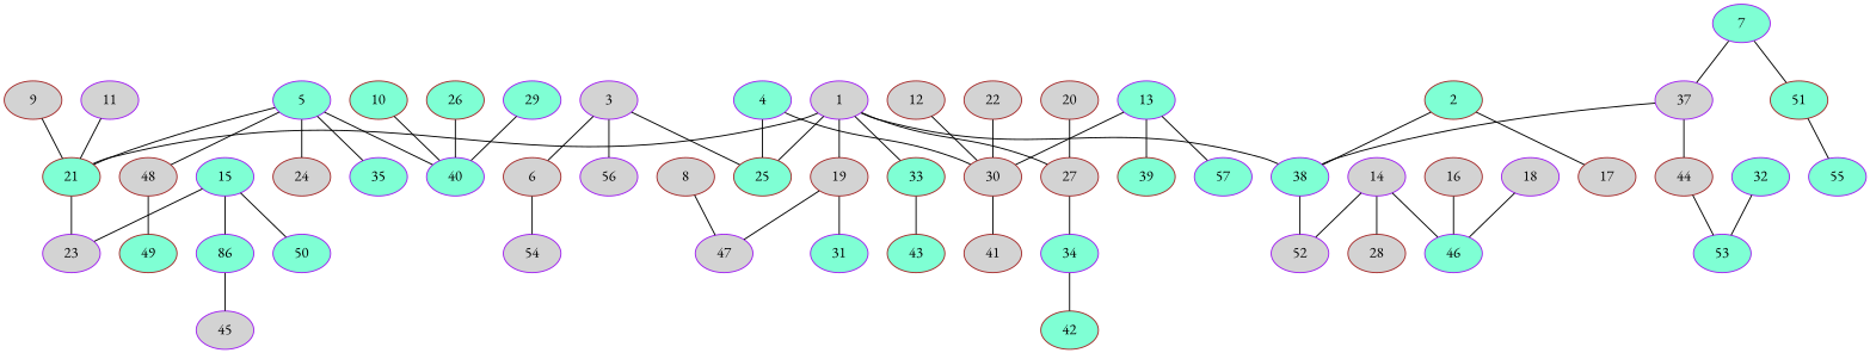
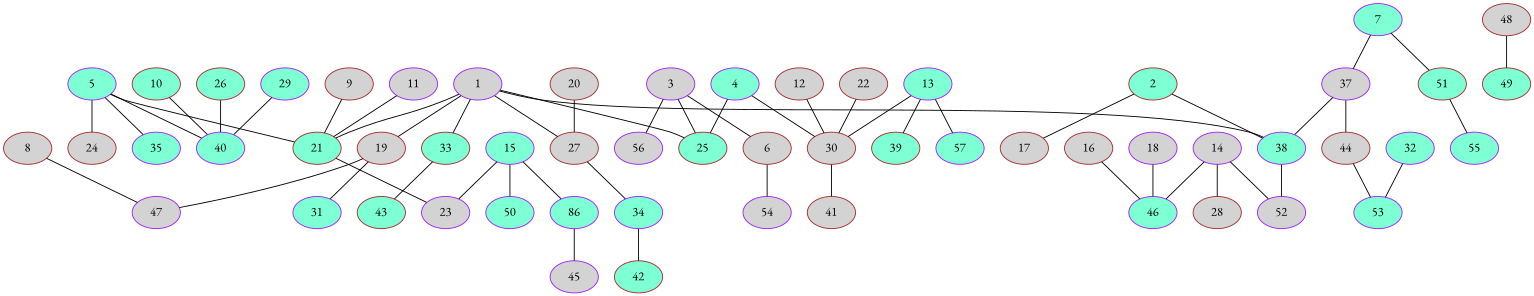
  graph {
    fontname="EB Garamond"
    node [color=purple fillcolor=aquamarine fontname="EB Garamond" style=filled]
    edge [fontname="EB Garamond" weight=1.0]
    1 [fillcolor=lightgrey]
    19 [color=brown fillcolor=lightgrey]
    21 [color=brown]
    25 [color=brown]
    27 [color=brown fillcolor=lightgrey]
    33 [color=brown]
    38
    47 [fillcolor=lightgrey]
    31
    23 [fillcolor=lightgrey]
    34
    43 [color=brown]
    52 [fillcolor=lightgrey]
    2 [color=brown]
    17 [color=brown fillcolor=lightgrey]
    3 [fillcolor=lightgrey]
    6 [color=brown fillcolor=lightgrey]
    56 [fillcolor=lightgrey]
    54 [fillcolor=lightgrey]
    4
    30 [color=brown fillcolor=lightgrey]
    41 [color=brown fillcolor=lightgrey]
    5
    24 [color=brown fillcolor=lightgrey]
    35
    40
    48 [color=brown fillcolor=lightgrey]
    49 [color=brown]
    37 [fillcolor=lightgrey]
    7
    51 [color=brown]
    44 [color=brown fillcolor=lightgrey]
    55
    8 [color=brown fillcolor=lightgrey]
    9 [color=brown fillcolor=lightgrey]
    10 [color=brown]
    11 [fillcolor=lightgrey]
    12 [color=brown fillcolor=lightgrey]
    13
    39 [color=brown]
    57
    14 [fillcolor=lightgrey]
    28 [color=brown fillcolor=lightgrey]
    46
    15
    n46 [label=86]
    50
    45 [fillcolor=lightgrey]
    16 [color=brown fillcolor=lightgrey]
    18 [fillcolor=lightgrey]
    20 [color=brown fillcolor=lightgrey]
    22 [color=brown fillcolor=lightgrey]
    26 [color=brown]
    42 [color=brown]
    29
    32
    53
    1 -- 19
    1 -- 21
    1 -- 25
    1 -- 27
    1 -- 33
    1 -- 38
    19 -- 47
    19 -- 31
    21 -- 23
    27 -- 34
    33 -- 43
    38 -- 52
    34 -- 42
    2 -- 38
    2 -- 17
    3 -- 25
    3 -- 6
    3 -- 56
    6 -- 54
    4 -- 25
    4 -- 30
    30 -- 41
    5 -- 21
    5 -- 24
    5 -- 35
    5 -- 40
-   5 -- 48
    48 -- 49
    37 -- 38
    37 -- 44
    7 -- 37
    7 -- 51
    51 -- 55
    44 -- 53
    8 -- 47
    9 -- 21
    10 -- 40
    11 -- 21
    12 -- 30
    13 -- 30
    13 -- 39
    13 -- 57
    14 -- 52
    14 -- 28
    14 -- 46
    15 -- 23
    15 -- n46
    15 -- 50
    n46 -- 45
    16 -- 46
    18 -- 46
    20 -- 27
    22 -- 30
    26 -- 40
    29 -- 40
    32 -- 53
  }
